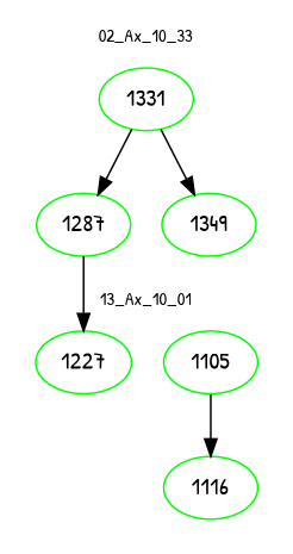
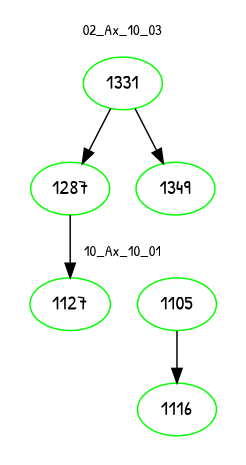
  digraph {
    fontname="Patrick Hand"
    node [color=green fontname="Patrick Hand"]
    edge [color=black fontname="Patrick Hand"]
    n1 [label=1105]
-   n2 [label=1227]
+   n2 [label=1127]
    n3 [label=1116]
    n4 [label=1331]
    n5 [label=1287]
    n6 [label=1349]
    subgraph cluster_1 {
      color=white
      fontsize=10
-     label="13_Ax_10_01"
+     label="10_Ax_10_01"
      n1
      n2
      n3
    }
    subgraph cluster_2 {
      color=white
      fontsize=10
-     label="02_Ax_10_33"
+     label="02_Ax_10_03"
      n4
      n5
      n6
    }
    n1 -> n3
    n4 -> n5
    n4 -> n6
    n5 -> n2
  }
